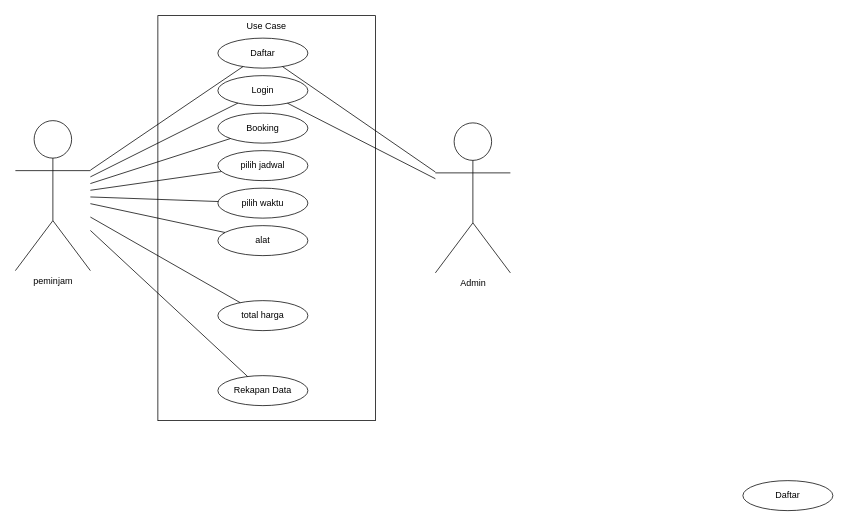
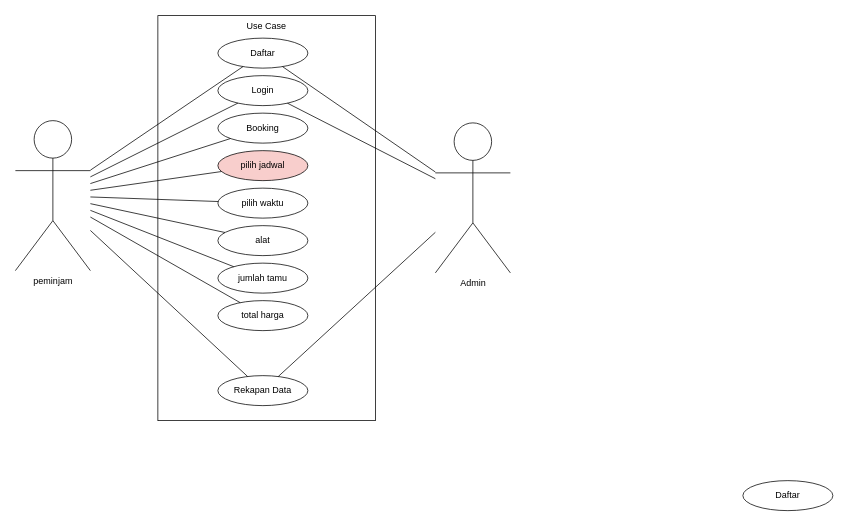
  <mxCell id="0" />
  <mxCell id="1" parent="0" />
  <mxCell id="2" value="Use Case" style="rounded=0;whiteSpace=wrap;html=1;verticalAlign=top;" parent="1" vertex="1"><mxGeometry x="210" y="20" width="290" height="540" as="geometry" /></mxCell>
  <mxCell id="3" value="Daftar" style="ellipse;whiteSpace=wrap;html=1;" parent="1" vertex="1"><mxGeometry x="290" y="50" width="120" height="40" as="geometry" /></mxCell>
  <mxCell id="4" value="Login" style="ellipse;whiteSpace=wrap;html=1;" parent="1" vertex="1"><mxGeometry x="290" y="100" width="120" height="40" as="geometry" /></mxCell>
  <mxCell id="5" value="Booking" style="ellipse;whiteSpace=wrap;html=1;" parent="1" vertex="1"><mxGeometry x="290" y="150" width="120" height="40" as="geometry" /></mxCell>
  <mxCell id="6" value="Daftar" style="ellipse;whiteSpace=wrap;html=1;" parent="1" vertex="1"><mxGeometry x="990" y="640" width="120" height="40" as="geometry" /></mxCell>
  <mxCell id="7" style="edgeStyle=orthogonalEdgeStyle;rounded=0;orthogonalLoop=1;jettySize=auto;html=1;exitX=0.5;exitY=1;exitDx=0;exitDy=0;" parent="1" source="2" target="2" edge="1"><mxGeometry relative="1" as="geometry" /></mxCell>
  <mxCell id="8" value="Admin" style="shape=umlActor;verticalLabelPosition=bottom;verticalAlign=top;html=1;outlineConnect=0;" parent="1" vertex="1"><mxGeometry x="580" y="163" width="100" height="200" as="geometry" /></mxCell>
  <mxCell id="9" value="" style="endArrow=none;html=1;rounded=0;" parent="1" edge="1" target="3" source="19"><mxGeometry width="50" height="50" relative="1" as="geometry"><mxPoint x="170" y="140" as="sourcePoint" /><mxPoint x="289.659" y="86.099" as="targetPoint" /></mxGeometry></mxCell>
  <mxCell id="10" value="Rekapan Data" style="ellipse;whiteSpace=wrap;html=1;" parent="1" vertex="1"><mxGeometry x="290" y="500" width="120" height="40" as="geometry" /></mxCell>
  <mxCell id="11" value="" style="endArrow=none;html=1;rounded=0;" parent="1" target="4" edge="1" source="19"><mxGeometry width="50" height="50" relative="1" as="geometry"><mxPoint x="170" y="170" as="sourcePoint" /><mxPoint x="350" y="160" as="targetPoint" /></mxGeometry></mxCell>
  <mxCell id="12" value="" style="endArrow=none;html=1;rounded=0;" parent="1" edge="1" target="8" source="3"><mxGeometry width="50" height="50" relative="1" as="geometry"><mxPoint x="408.341" y="84.099" as="sourcePoint" /><mxPoint x="530" y="136" as="targetPoint" /></mxGeometry></mxCell>
  <mxCell id="13" value="" style="endArrow=none;html=1;rounded=0;" parent="1" target="4" edge="1" source="8"><mxGeometry width="50" height="50" relative="1" as="geometry"><mxPoint x="530" y="170" as="sourcePoint" /><mxPoint x="350" y="160" as="targetPoint" /></mxGeometry></mxCell>
- <mxCell id="14" value="pilih jadwal" style="ellipse;whiteSpace=wrap;html=1;" parent="1" vertex="1"><mxGeometry x="290" y="200" width="120" height="40" as="geometry" /></mxCell>
+ <mxCell id="14" value="pilih jadwal" style="ellipse;whiteSpace=wrap;html=1;fillColor=#f8cecc;" parent="1" vertex="1"><mxGeometry x="290" y="200" width="120" height="40" as="geometry" /></mxCell>
  <mxCell id="15" value="pilih waktu" style="ellipse;whiteSpace=wrap;html=1;" parent="1" vertex="1"><mxGeometry x="290" y="250" width="120" height="40" as="geometry" /></mxCell>
  <mxCell id="16" value="alat" style="ellipse;whiteSpace=wrap;html=1;" parent="1" vertex="1"><mxGeometry x="290" y="300" width="120" height="40" as="geometry" /></mxCell>
+ <mxCell id="17" value="jumlah tamu" style="ellipse;whiteSpace=wrap;html=1;" parent="1" vertex="1"><mxGeometry x="290" y="350" width="120" height="40" as="geometry" /></mxCell>
  <mxCell id="18" value="total harga" style="ellipse;whiteSpace=wrap;html=1;" parent="1" vertex="1"><mxGeometry x="290" y="400" width="120" height="40" as="geometry" /></mxCell>
  <mxCell id="19" value="peminjam" style="shape=umlActor;verticalLabelPosition=bottom;verticalAlign=top;html=1;outlineConnect=0;" parent="1" vertex="1"><mxGeometry x="20" y="160" width="100" height="200" as="geometry" /></mxCell>
  <mxCell id="20" value="" style="endArrow=none;html=1;rounded=0;" edge="1" parent="1" source="19" target="5"><mxGeometry width="50" height="50" relative="1" as="geometry"><mxPoint x="340" y="270" as="sourcePoint" /><mxPoint x="390" y="220" as="targetPoint" /></mxGeometry></mxCell>
  <mxCell id="21" value="" style="endArrow=none;html=1;rounded=0;" edge="1" parent="1" source="19" target="14"><mxGeometry width="50" height="50" relative="1" as="geometry"><mxPoint x="340" y="270" as="sourcePoint" /><mxPoint x="390" y="220" as="targetPoint" /></mxGeometry></mxCell>
  <mxCell id="22" value="" style="endArrow=none;html=1;rounded=0;" edge="1" parent="1" source="19" target="15"><mxGeometry width="50" height="50" relative="1" as="geometry"><mxPoint x="340" y="270" as="sourcePoint" /><mxPoint x="390" y="220" as="targetPoint" /></mxGeometry></mxCell>
  <mxCell id="23" value="" style="endArrow=none;html=1;rounded=0;" edge="1" parent="1" source="19" target="16"><mxGeometry width="50" height="50" relative="1" as="geometry"><mxPoint x="340" y="270" as="sourcePoint" /><mxPoint x="390" y="220" as="targetPoint" /></mxGeometry></mxCell>
+ <mxCell id="24" value="" style="endArrow=none;html=1;rounded=0;" edge="1" parent="1" source="19" target="17"><mxGeometry width="50" height="50" relative="1" as="geometry"><mxPoint x="340" y="270" as="sourcePoint" /><mxPoint x="390" y="220" as="targetPoint" /></mxGeometry></mxCell>
  <mxCell id="25" value="" style="endArrow=none;html=1;rounded=0;" edge="1" parent="1" source="19" target="18"><mxGeometry width="50" height="50" relative="1" as="geometry"><mxPoint x="340" y="370" as="sourcePoint" /><mxPoint x="390" y="320" as="targetPoint" /></mxGeometry></mxCell>
  <mxCell id="26" value="" style="endArrow=none;html=1;rounded=0;" edge="1" parent="1" source="10" target="19"><mxGeometry width="50" height="50" relative="1" as="geometry"><mxPoint x="340" y="370" as="sourcePoint" /><mxPoint x="390" y="320" as="targetPoint" /></mxGeometry></mxCell>
+ <mxCell id="27" value="" style="endArrow=none;html=1;rounded=0;" edge="1" parent="1" source="8" target="10"><mxGeometry width="50" height="50" relative="1" as="geometry"><mxPoint x="340" y="370" as="sourcePoint" /><mxPoint x="390" y="320" as="targetPoint" /></mxGeometry></mxCell>
